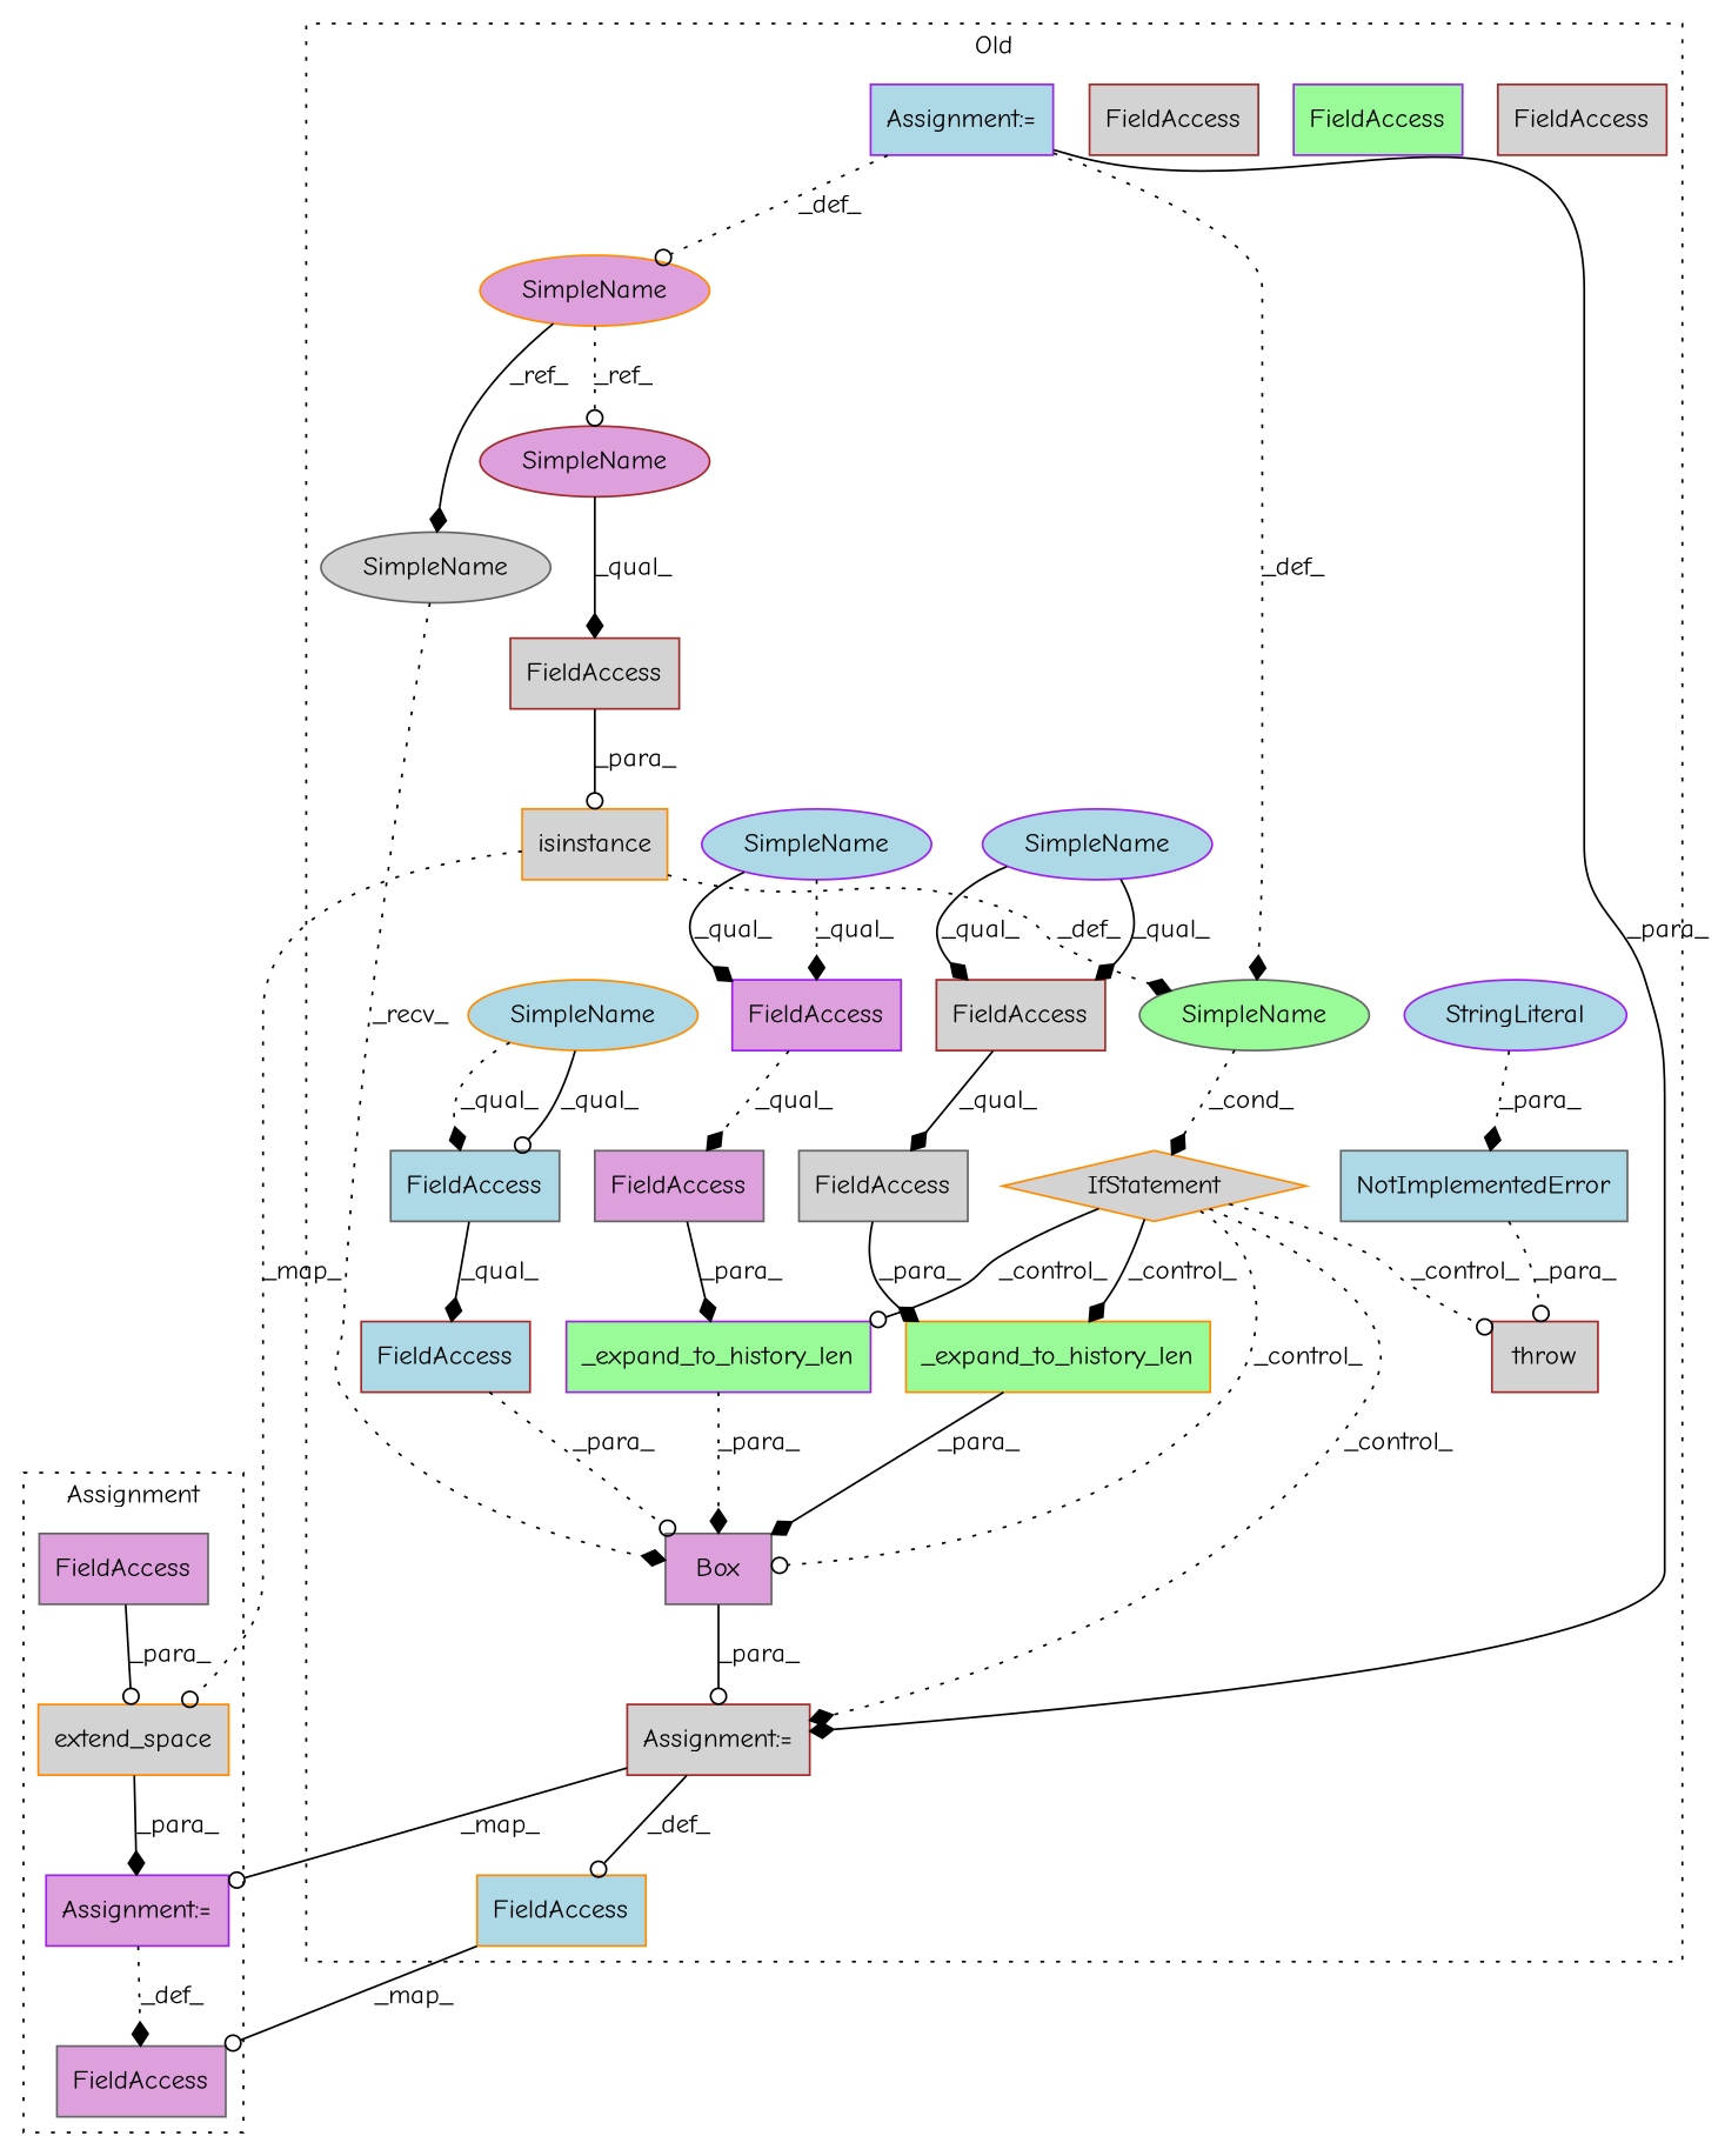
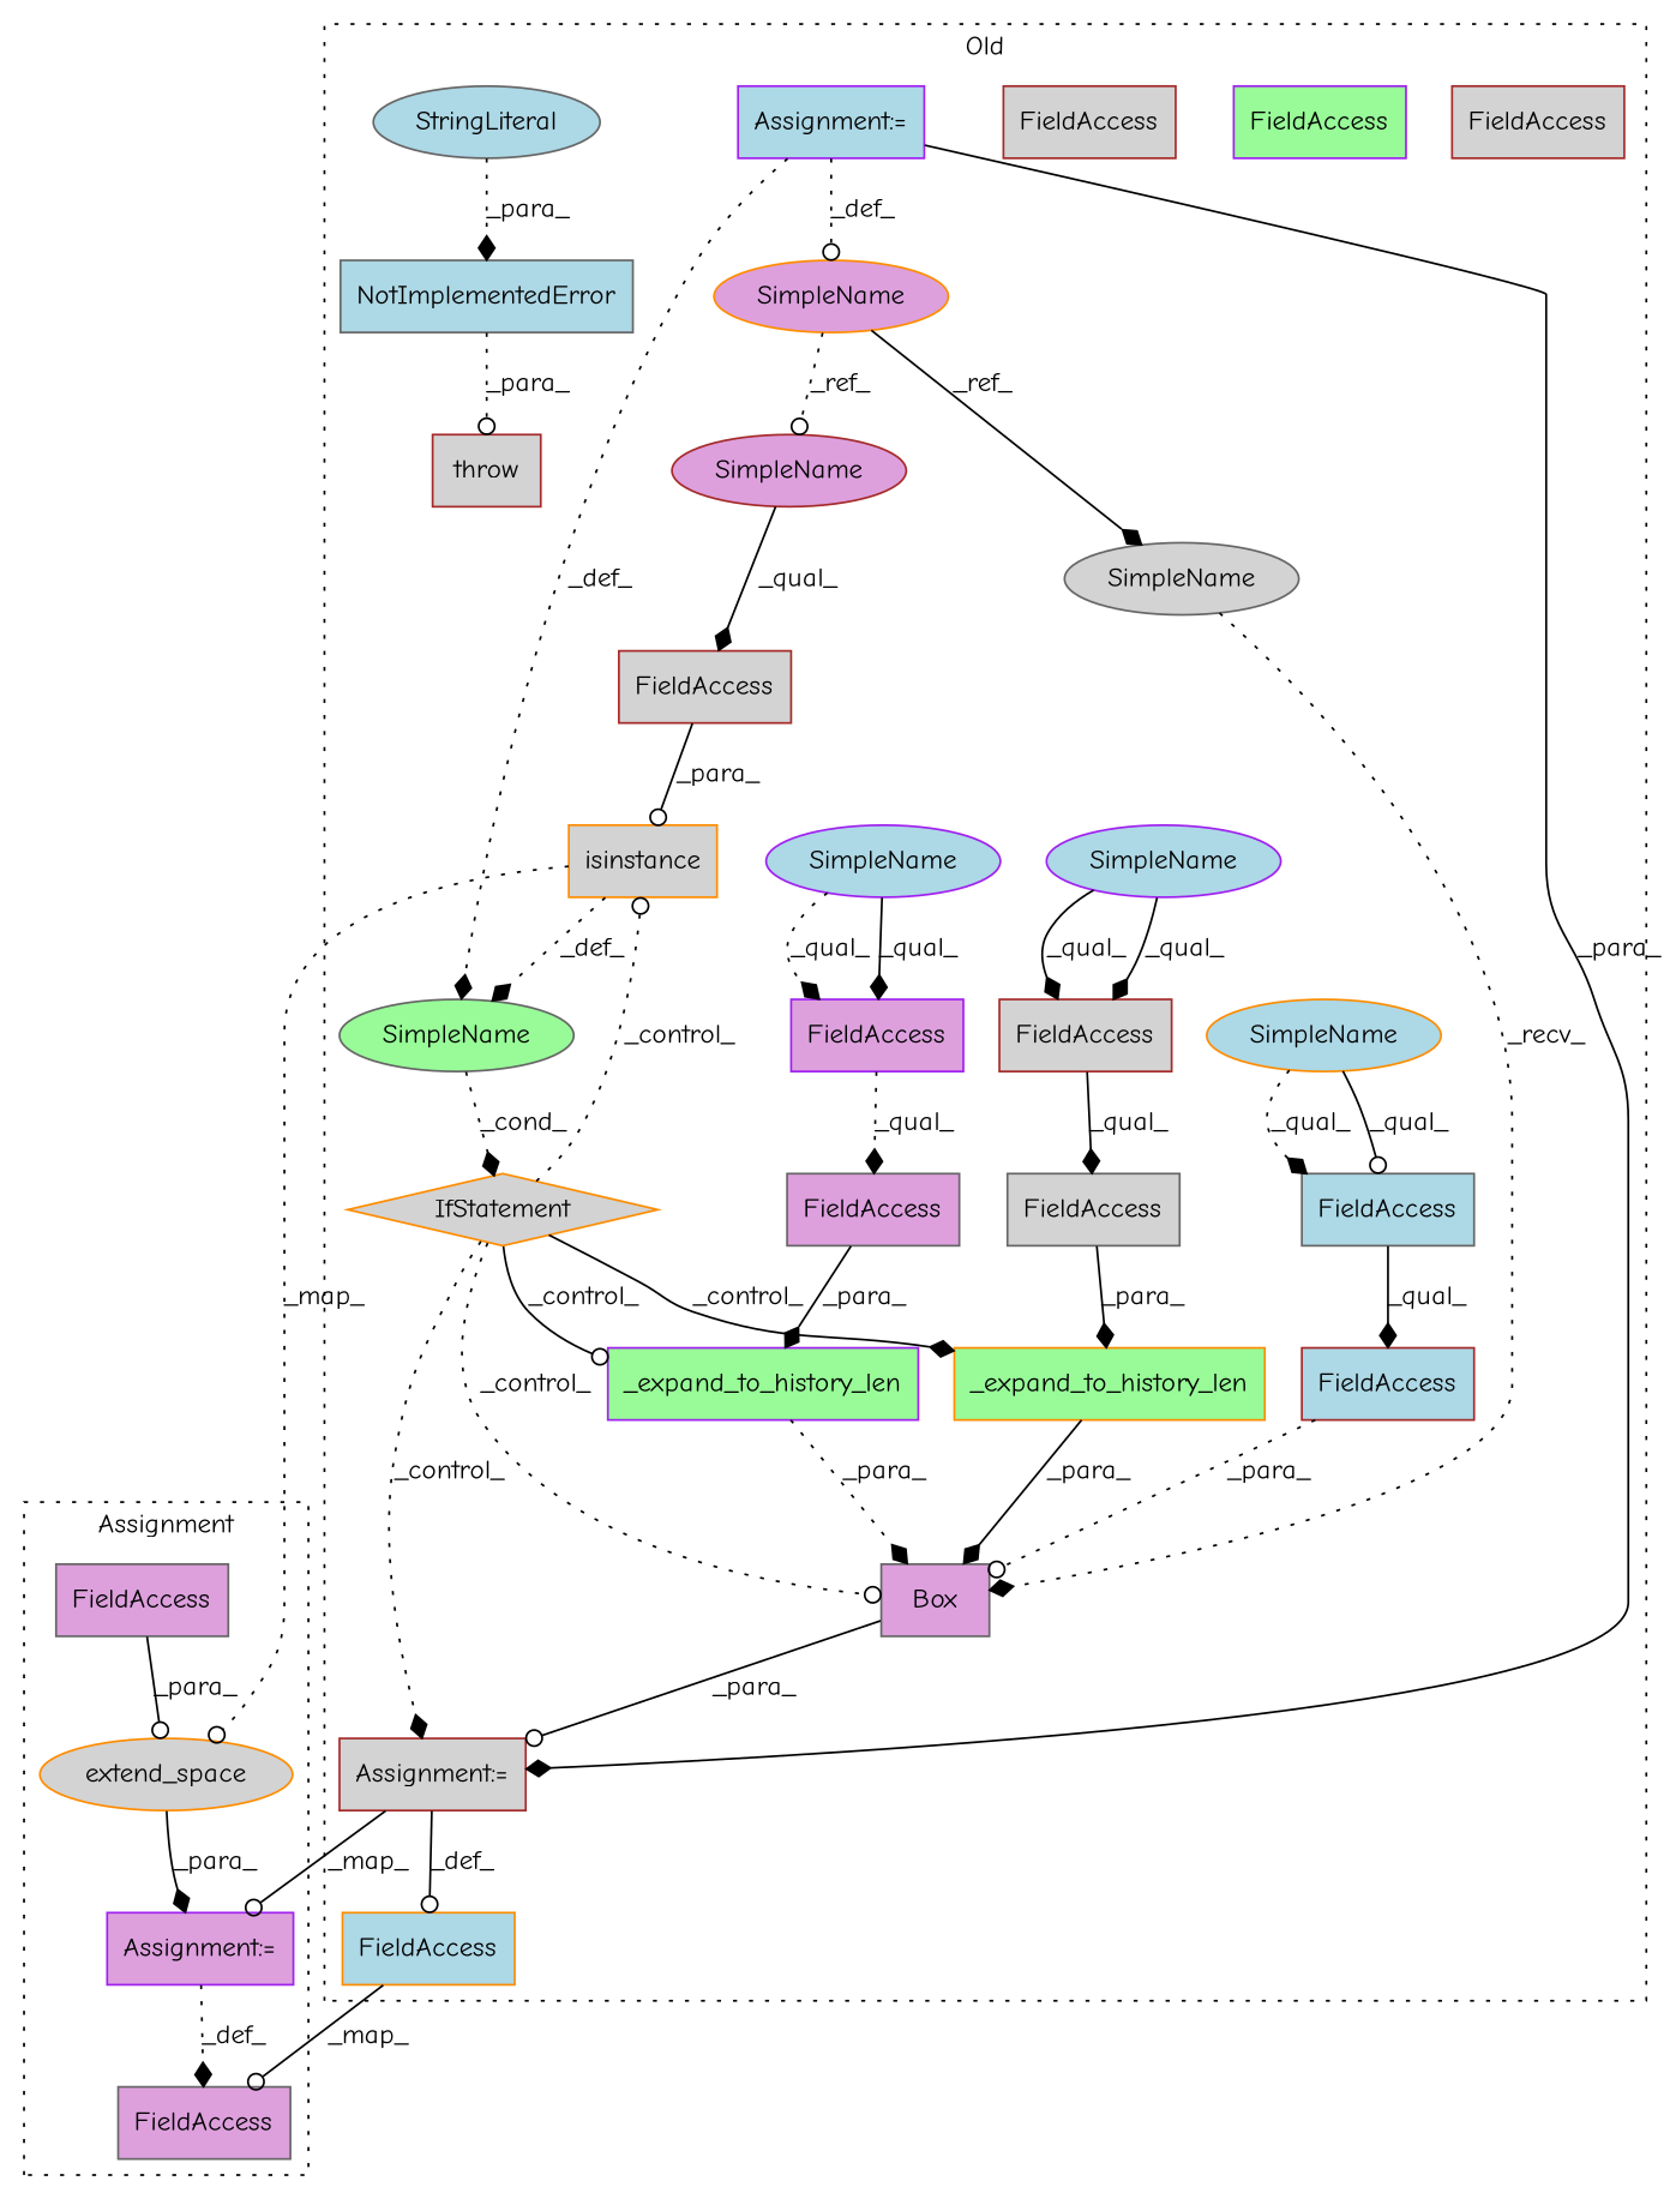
  digraph {
    fontname="Comic Neue"
    node [a=22 color=gray40 fillcolor=lightgrey fontname="Comic Neue" l=23 s=1397 shape=box style=filled]
    edge [arrowhead=diamond fontname="Comic Neue" style=solid]
    n1 [a=32 color=darkorange l="11,1" label=isinstance s="1207,1252"]
    n2 [a=53 color=brown l=6 label=throw s=1449]
    n3 [a=32 fillcolor=plum l="4,1" label=Box s="1288,1426"]
    n4 [a=42 color=darkorange fillcolor=plum l=6 label=SimpleName s=891 shape=ellipse]
    n5 [color=brown l=10 label=FieldAccess s=1242]
    n6 [color=brown fillcolor=lightblue l=29 label=FieldAccess]
    n7 [fillcolor=plum l=27 label=FieldAccess s=1315]
    n8 [color=brown label=FieldAccess]
    n9 [l=28 label=FieldAccess s=1367]
    n10 [color=purple fillcolor=palegreen label=FieldAccess s=1367]
    n11 [color=brown label=FieldAccess s=1315]
    n12 [color=darkorange fillcolor=lightblue l=17 label=FieldAccess s=1263]
    n13 [a=25 color=darkorange l="4,2" label=IfStatement s="1203,1253" shape=diamond]
    n14 [a=42 fillcolor=palegreen label=SimpleName shape=ellipse l="" s=""]
    n15 [a=32 color=purple fillcolor=palegreen l="23,1" label=_expand_to_history_len s="1292,1342"]
    n16 [a=32 fillcolor=lightblue l="20,1" label=NotImplementedError s="1455,1496"]
    n17 [a=32 color=darkorange fillcolor=palegreen l="23,1" label=_expand_to_history_len s="1344,1395"]
    n18 [a=7 color=purple fillcolor=lightblue l=6 label="Assignment:=" s=891]
-   n19 [a=45 color=purple fillcolor=lightblue l=21 label=StringLiteral s=1475 shape=ellipse]
+   n19 [a=45 fillcolor=lightblue l=21 label=StringLiteral s=1475 shape=ellipse]
    n20 [a=7 color=brown l=1 label="Assignment:=" s=1280]
    n21 [a=42 l=6 label=SimpleName s=1281 shape=ellipse]
    n22 [a=42 color=brown fillcolor=plum l=6 label=SimpleName s=1242 shape=ellipse]
    n23 [a=42 color=purple fillcolor=lightblue l=4 label=SimpleName s=1315 shape=ellipse]
    n24 [a=42 color=darkorange fillcolor=lightblue l=4 label=SimpleName shape=ellipse]
    n25 [a=42 color=purple fillcolor=lightblue l=4 label=SimpleName s=1367 shape=ellipse]
    n26 [fillcolor=lightblue label=FieldAccess]
    n27 [color=purple fillcolor=plum label=FieldAccess s=1315]
    n28 [color=brown label=FieldAccess s=1367]
-   n29 [a=32 color=darkorange l="13,1" label=extend_space s="1032,1086"]
+   n29 [a=32 color=darkorange l="13,1" label=extend_space s="1032,1086" shape=ellipse]
    n30 [fillcolor=plum l=17 label=FieldAccess s=1069]
    n31 [fillcolor=plum l=17 label=FieldAccess s=1014]
    n32 [a=7 color=purple fillcolor=plum l=1 label="Assignment:=" s=1031]
    subgraph cluster_1 {
      label=Old
      style=dotted
      n1
      n2
      n3
      n4
      n5
      n6
      n7
      n8
      n9
      n10
      n11
      n12
      n13
      n14
      n15
      n16
      n17
      n18
      n19
      n20
      n21
      n22
      n23
      n24
      n25
      n26
      n27
      n28
    }
    subgraph cluster_2 {
      label=Assignment
      style=dotted
      n29
      n30
      n31
      n32
    }
    n1 -> n14 [label=_def_ style=dotted]
    n1 -> n29 [arrowhead=odot label=_map_ style=dotted]
    n3 -> n20 [arrowhead=odot label=_para_]
    n4 -> n21 [label=_ref_]
    n4 -> n22 [arrowhead=odot label=_ref_ style=dotted]
    n5 -> n1 [arrowhead=odot label=_para_]
    n6 -> n3 [arrowhead=odot label=_para_ style=dotted]
    n7 -> n15 [label=_para_]
    n9 -> n17 [label=_para_]
    n12 -> n31 [arrowhead=odot label=_map_]
-   n13 -> n2 [arrowhead=odot label=_control_ style=dotted]
+   n13 -> n1 [arrowhead=odot label=_control_ style=dotted]
    n13 -> n3 [arrowhead=odot label=_control_ style=dotted]
    n13 -> n15 [arrowhead=odot label=_control_]
    n13 -> n17 [label=_control_]
    n13 -> n20 [label=_control_ style=dotted]
    n14 -> n13 [label=_cond_ style=dotted]
    n15 -> n3 [label=_para_ style=dotted]
    n16 -> n2 [arrowhead=odot label=_para_ style=dotted]
    n17 -> n3 [label=_para_]
    n18 -> n4 [arrowhead=odot label=_def_ style=dotted]
    n18 -> n14 [label=_def_ style=dotted]
    n18 -> n20 [label=_para_]
    n19 -> n16 [label=_para_ style=dotted]
    n20 -> n12 [arrowhead=odot label=_def_]
    n20 -> n32 [arrowhead=odot label=_map_]
    n21 -> n3 [label=_recv_ style=dotted]
    n22 -> n5 [label=_qual_]
    n23 -> n27 [label=_qual_]
    n23 -> n27 [label=_qual_ style=dotted]
    n24 -> n26 [arrowhead=odot label=_qual_]
    n24 -> n26 [label=_qual_ style=dotted]
    n25 -> n28 [label=_qual_]
    n25 -> n28 [label=_qual_]
    n26 -> n6 [label=_qual_]
    n27 -> n7 [label=_qual_ style=dotted]
    n28 -> n9 [label=_qual_]
    n29 -> n32 [label=_para_]
    n30 -> n29 [arrowhead=odot label=_para_]
    n32 -> n31 [label=_def_ style=dotted]
  }
